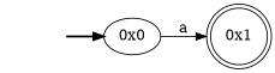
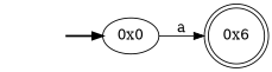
  digraph {
    rankdir=LR
    fake [style=invisible]
    "0x0" [root=true]
-   "0x1" [shape=doublecircle]
+   "0x1" [shape=doublecircle label="0x6"]
    fake -> "0x0" [style=bold]
    "0x0" -> "0x1" [label=a]
  }
